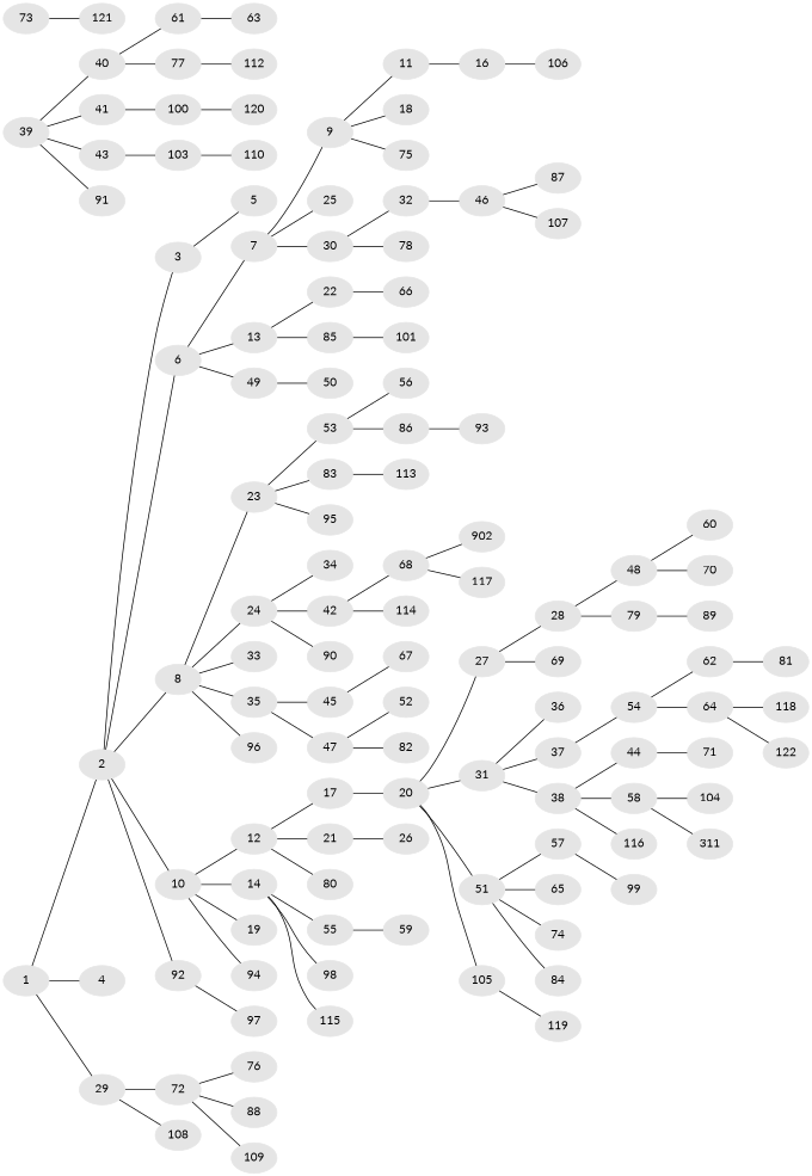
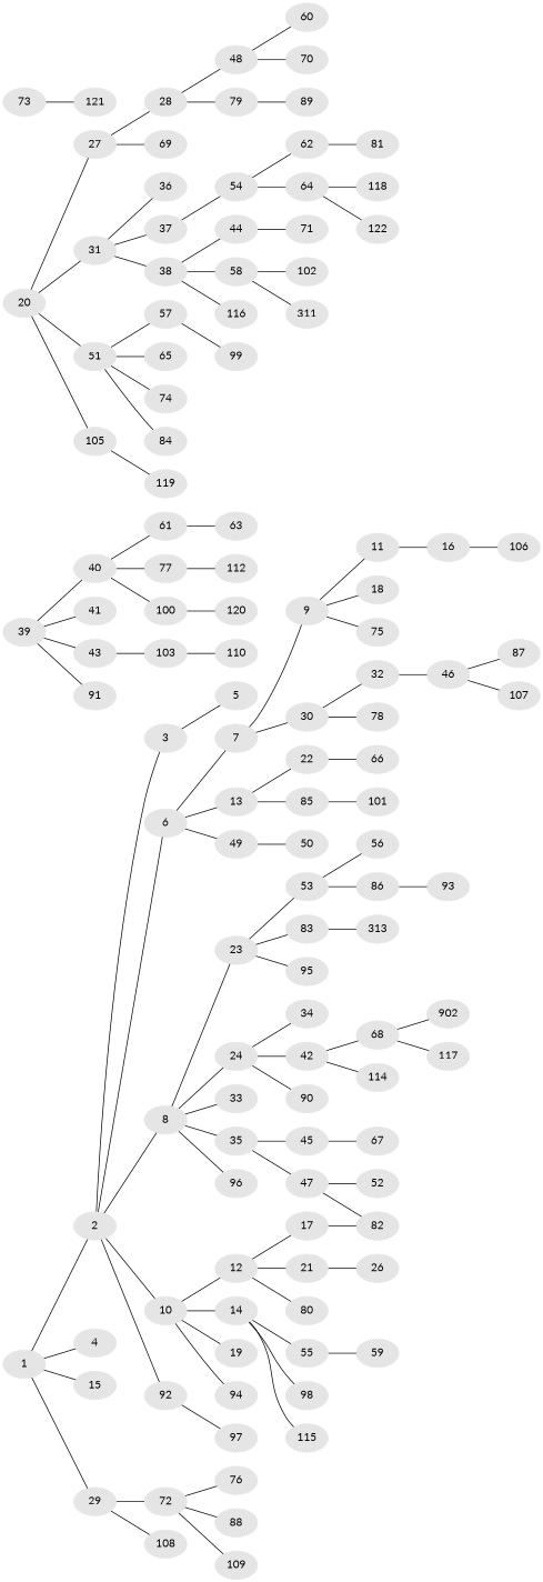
  graph {
    fontname=Lato
    rankdir=LR
    node [color=gray90 fontname=Lato style=filled]
    edge [fontname=Lato]
    1
    2
    4
+   15
    29
    3
    6
    8
    10
    92
    72
    108
    5
    7
    13
    49
    23
    24
    33
    35
    96
    12
    14
    19
    94
    97
    39
    40
    41
    43
    91
    61
    63
    9
-   25
    30
    22
    85
    50
    11
    18
    75
    32
    78
    53
    83
    95
    34
    42
    90
    45
    47
    16
    17
    21
    80
    55
    98
    115
    106
    20
    26
    66
    101
    59
    27
    31
    51
    105
    28
    69
    36
    37
    38
    57
    65
    74
    84
    119
    56
    86
-   113
+   113 [label=313]
    68
    114
    48
    79
    60
    70
    89
    76
    88
    109
    46
    54
    44
    58
    116
    87
    107
    73
    121
    67
    52
    82
    62
    64
    71
-   104
+   104 [label=102]
    n109 [label=311]
    77
    100
    103
    112
    120
    n115 [label=902]
    117
    110
    99
    93
    81
    118
    122
    1 -- 2
    1 -- 4
+   1 -- 15
    1 -- 29
    2 -- 3
    2 -- 6
    2 -- 8
    2 -- 10
    2 -- 92
    29 -- 72
    29 -- 108
    3 -- 5
    6 -- 7
    6 -- 13
    6 -- 49
    8 -- 23
    8 -- 24
    8 -- 33
    8 -- 35
    8 -- 96
    10 -- 12
    10 -- 14
    10 -- 19
    10 -- 94
    92 -- 97
    72 -- 76
    72 -- 88
    72 -- 109
    7 -- 9
-   7 -- 25
    7 -- 30
    13 -- 22
    13 -- 85
    49 -- 50
    23 -- 53
    23 -- 83
    23 -- 95
    24 -- 34
    24 -- 42
    24 -- 90
    35 -- 45
    35 -- 47
    12 -- 17
    12 -- 21
    12 -- 80
    14 -- 55
    14 -- 98
    14 -- 115
    39 -- 40
    39 -- 41
    39 -- 43
    39 -- 91
    40 -- 61
    40 -- 77
-   41 -- 100
+   40 -- 100
    43 -- 103
    61 -- 63
    9 -- 11
    9 -- 18
    9 -- 75
    30 -- 32
    30 -- 78
    22 -- 66
    85 -- 101
    11 -- 16
    32 -- 46
    53 -- 56
    53 -- 86
    83 -- 113
    42 -- 68
    42 -- 114
    45 -- 67
    47 -- 52
    47 -- 82
    16 -- 106
-   17 -- 20
+   17 -- 82
    21 -- 26
    55 -- 59
    20 -- 27
    20 -- 31
    20 -- 51
    20 -- 105
    27 -- 28
    27 -- 69
    31 -- 36
    31 -- 37
    31 -- 38
    51 -- 57
    51 -- 65
    51 -- 74
    51 -- 84
    105 -- 119
    28 -- 48
    28 -- 79
    37 -- 54
    38 -- 44
    38 -- 58
    38 -- 116
    57 -- 99
    86 -- 93
    68 -- n115
    68 -- 117
    48 -- 60
    48 -- 70
    79 -- 89
    46 -- 87
    46 -- 107
    54 -- 62
    54 -- 64
    44 -- 71
    58 -- 104
    58 -- n109
    73 -- 121
    62 -- 81
    64 -- 118
    64 -- 122
    77 -- 112
    100 -- 120
    103 -- 110
  }
